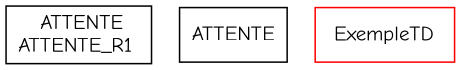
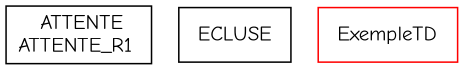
  digraph {
    fontname="Comic Neue"
    node [shape=box color=black fontname="Comic Neue"]
    n1 [label=" ATTENTE\nATTENTE_R1 "]
-   n2 [label=ATTENTE]
+   n2 [label=" ECLUSE "]
    n3 [label=" ExempleTD " color=red]
  }
